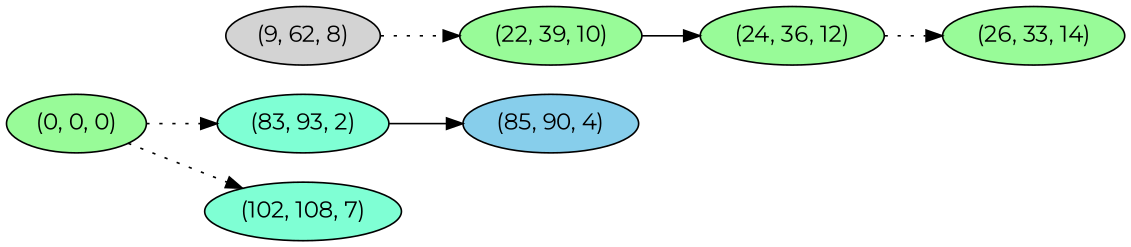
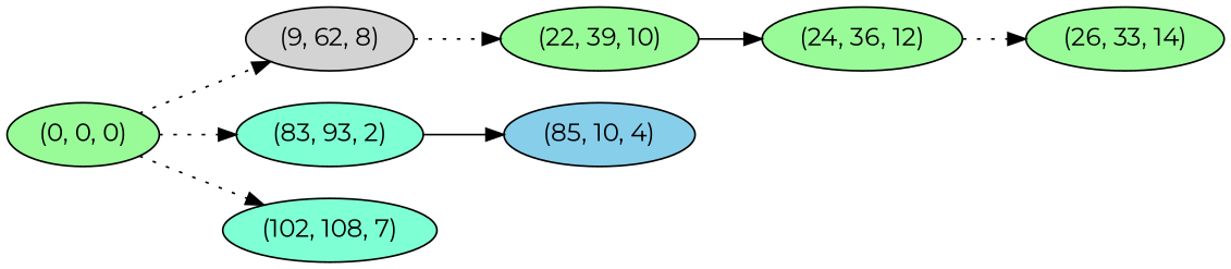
  digraph {
    fontname=Montserrat
    rankdir=LR
    node [fillcolor=palegreen fontname=Montserrat style=filled]
    edge [fontname=Montserrat style=dotted]
    "(9, 62, 8)" [fillcolor=lightgrey]
    "(0, 0, 0)"
    "(83, 93, 2)" [fillcolor=aquamarine]
    "(102, 108, 7)" [fillcolor=aquamarine]
    "(22, 39, 10)"
-   "(85, 90, 4)" [fillcolor=skyblue]
+   "(85, 90, 4)" [fillcolor=skyblue label="(85, 10, 4)"]
    "(24, 36, 12)"
    "(26, 33, 14)"
    "(9, 62, 8)" -> "(22, 39, 10)"
+   "(0, 0, 0)" -> "(9, 62, 8)"
    "(0, 0, 0)" -> "(83, 93, 2)"
    "(0, 0, 0)" -> "(102, 108, 7)"
    "(83, 93, 2)" -> "(85, 90, 4)" [style=solid]
    "(22, 39, 10)" -> "(24, 36, 12)" [style=solid]
    "(24, 36, 12)" -> "(26, 33, 14)"
  }
